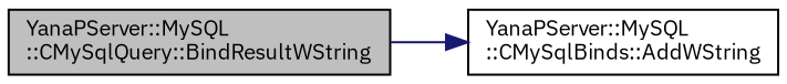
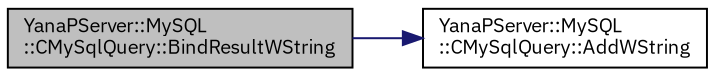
  digraph {
    rankdir=LR
    fontname="IBM Plex Sans"
    node [color=black fontname="IBM Plex Sans" fontsize=10 shape=record style=filled]
    n1 [fillcolor=grey75 fontcolor=black height=0.2 label="YanaPServer::MySQL\l::CMySqlQuery::BindResultWString" width=0.4]
-   n2 [fillcolor=white height=0.2 label="YanaPServer::MySQL\l::CMySqlBinds::AddWString" width=0.4]
+   n2 [fillcolor=white height=0.2 label="YanaPServer::MySQL\l::CMySqlQuery::AddWString" width=0.4]
    n1 -> n2 [color=midnightblue fontname="IBM Plex Sans" fontsize=10 labelfontname=Helvetica labelfontsize=10 style=solid]
  }
